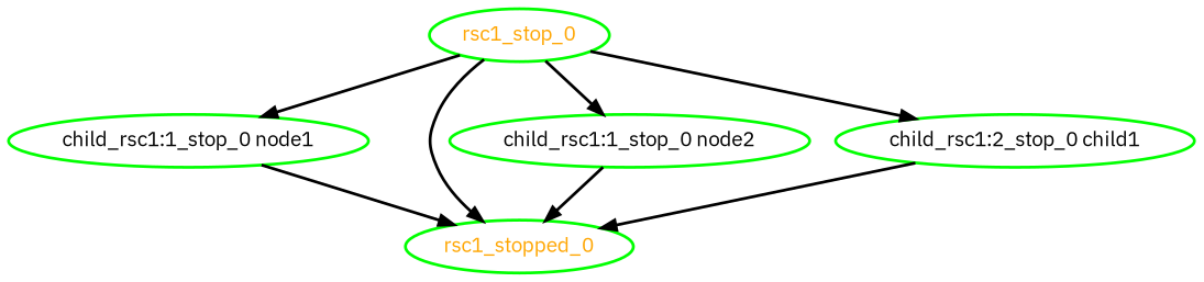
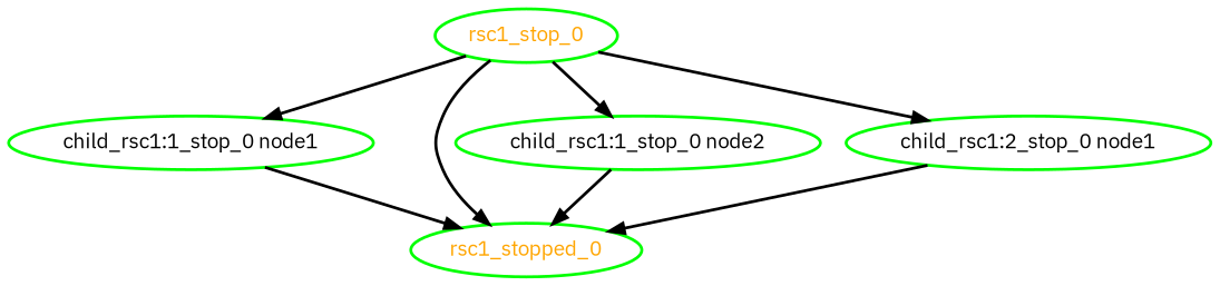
  digraph {
    fontname="IBM Plex Sans"
    node [color=green fontcolor=black style=bold fontname="IBM Plex Sans"]
    edge [style=bold fontname="IBM Plex Sans"]
    "child_rsc1:1_stop_0 node1"
    rsc1_stopped_0 [fontcolor=orange]
    "child_rsc1:1_stop_0 node2"
-   "child_rsc1:2_stop_0 node1" [label="child_rsc1:2_stop_0 child1"]
+   "child_rsc1:2_stop_0 node1"
    rsc1_stop_0 [fontcolor=orange]
    "child_rsc1:1_stop_0 node1" -> rsc1_stopped_0
    "child_rsc1:1_stop_0 node2" -> rsc1_stopped_0
    "child_rsc1:2_stop_0 node1" -> rsc1_stopped_0
    rsc1_stop_0 -> "child_rsc1:1_stop_0 node1"
    rsc1_stop_0 -> rsc1_stopped_0
    rsc1_stop_0 -> "child_rsc1:1_stop_0 node2"
    rsc1_stop_0 -> "child_rsc1:2_stop_0 node1"
  }
